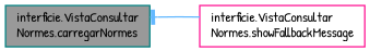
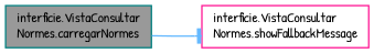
  digraph {
    rankdir=LR
    fontname="Patrick Hand"
    node [fontname="Patrick Hand" fontsize=10 shape=box style=filled]
    n1 [color=teal fillcolor=grey60 fontcolor=black height=0.2 label="interficie.VistaConsultar\lNormes.carregarNormes" width=0.4]
    n2 [color=deeppink fillcolor=white height=0.2 label="interficie.VistaConsultar\lNormes.showFallbackMessage" width=0.4]
-   n2 -> n1 [color=steelblue1 fontname="Patrick Hand" fontsize=10 labelfontname=Helvetica labelfontsize=10 style=solid arrowhead=tee]
+   n1 -> n2 [color=steelblue1 fontname="Patrick Hand" fontsize=10 labelfontname=Helvetica labelfontsize=10 style=solid arrowhead=tee]
  }
